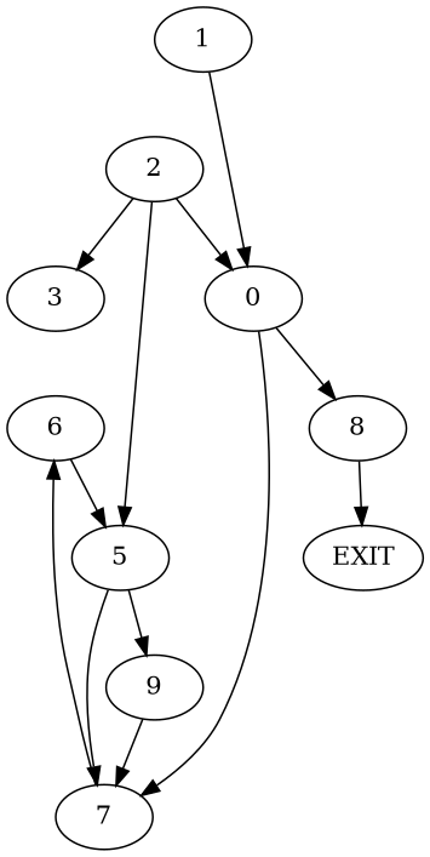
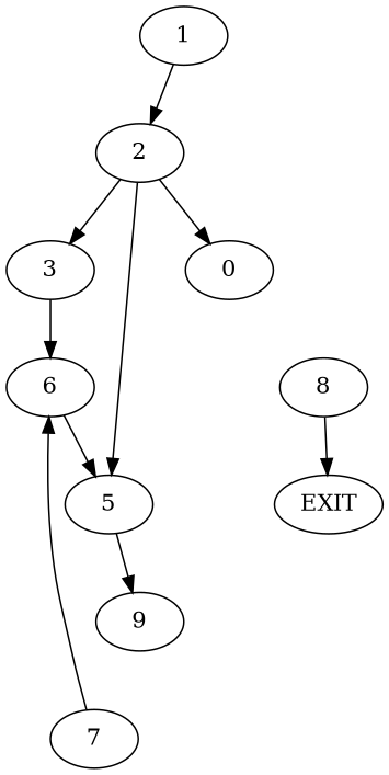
  digraph {
    1
    2
    n3 [label=EXIT]
    3
    n5 [label=0]
    5
    6
    7
    8
    9
-   1 -> n5
+   1 -> 2
    2 -> 3
    2 -> n5
    2 -> 5
-   n5 -> 7
-   n5 -> 8
-   5 -> 7
+   3 -> 6
    5 -> 9
    6 -> 5
    7 -> 6
    8 -> n3
-   9 -> 7
  }
